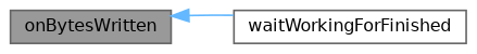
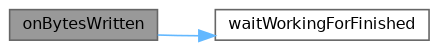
  digraph {
    rankdir=LR
    node [fontname=Helvetica fontsize=10 shape=box style=filled]
    n1 [color=gray40 fillcolor=grey60 fontcolor=black height=0.2 label=onBytesWritten width=0.4]
    n2 [color=grey40 fillcolor=white height=0.2 label=waitWorkingForFinished width=0.4]
-   n2 -> n1 [color=steelblue1 fontname=Helvetica fontsize=10 labelfontname=Helvetica labelfontsize=10 style=solid]
+   n1 -> n2 [color=steelblue1 fontname=Helvetica fontsize=10 labelfontname=Helvetica labelfontsize=10 style=solid]
  }
